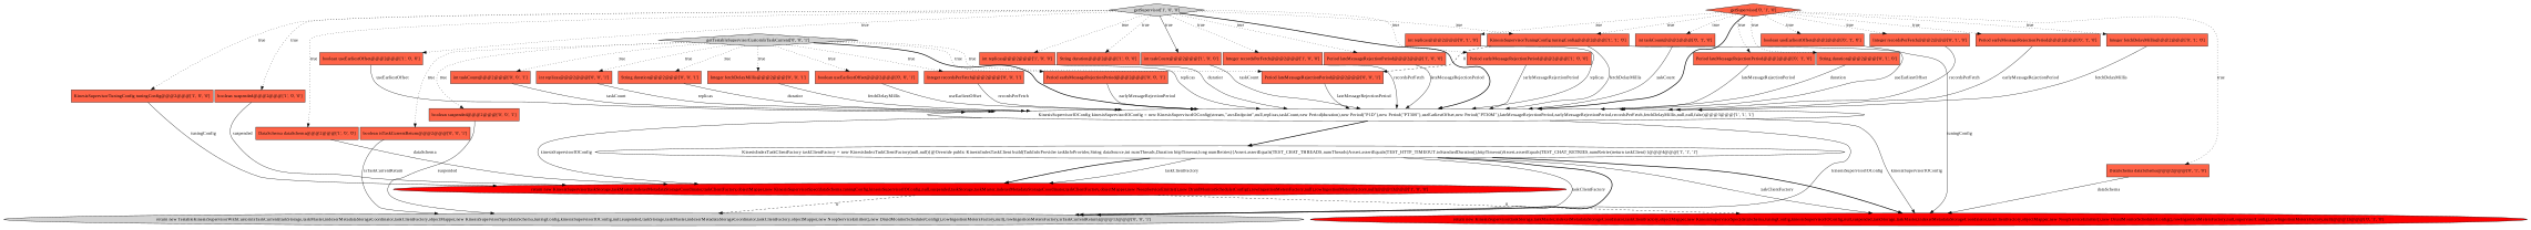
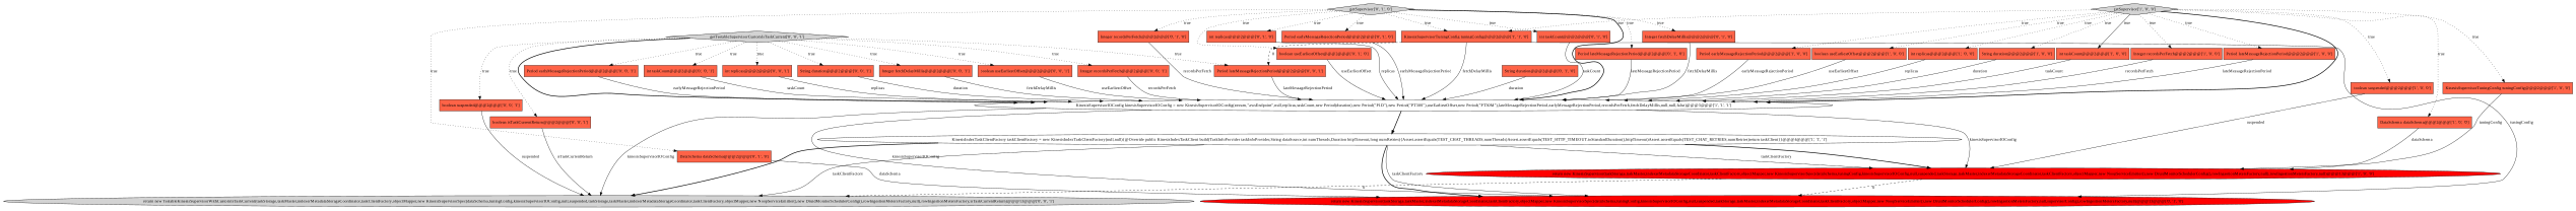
  digraph {
    fontname="Liberation Serif"
    node [fillcolor=tomato fontname="Liberation Serif" shape=box style=filled]
    edge [fontname="Liberation Serif" style=solid]
    n1 [label="Period lateMessageRejectionPeriod@@@2@@@['0', '0', '1']"]
    n2 [fillcolor=white label="KinesisSupervisorIOConfig kinesisSupervisorIOConfig = new KinesisSupervisorIOConfig(stream,\"awsEndpoint\",null,replicas,taskCount,new Period(duration),new Period(\"P1D\"),new Period(\"PT30S\"),useEarliestOffset,new Period(\"PT30M\"),lateMessageRejectionPeriod,earlyMessageRejectionPeriod,recordsPerFetch,fetchDelayMillis,null,null,false)@@@3@@@['1', '1', '1']" shape=ellipse]
    n3 [fillcolor=red label="return new KinesisSupervisor(taskStorage,taskMaster,indexerMetadataStorageCoordinator,taskClientFactory,objectMapper,new KinesisSupervisorSpec(dataSchema,tuningConfig,kinesisSupervisorIOConfig,null,suspended,taskStorage,taskMaster,indexerMetadataStorageCoordinator,taskClientFactory,objectMapper,new NoopServiceEmitter(),new DruidMonitorSchedulerConfig(),rowIngestionMetersFactory,null),rowIngestionMetersFactory,null)@@@13@@@['1', '0', '0']" shape=ellipse]
    n4 [fillcolor=lightgray label="return new TestableKinesisSupervisorWithCustomIsTaskCurrent(taskStorage,taskMaster,indexerMetadataStorageCoordinator,taskClientFactory,objectMapper,new KinesisSupervisorSpec(dataSchema,tuningConfig,kinesisSupervisorIOConfig,null,suspended,taskStorage,taskMaster,indexerMetadataStorageCoordinator,taskClientFactory,objectMapper,new NoopServiceEmitter(),new DruidMonitorSchedulerConfig(),rowIngestionMetersFactory,null),rowIngestionMetersFactory,isTaskCurrentReturn)@@@13@@@['0', '0', '1']" shape=ellipse]
    n5 [fillcolor=red label="return new KinesisSupervisor(taskStorage,taskMaster,indexerMetadataStorageCoordinator,taskClientFactory,objectMapper,new KinesisSupervisorSpec(dataSchema,tuningConfig,kinesisSupervisorIOConfig,null,suspended,taskStorage,taskMaster,indexerMetadataStorageCoordinator,taskClientFactory,objectMapper,new NoopServiceEmitter(),new DruidMonitorSchedulerConfig(),rowIngestionMetersFactory,null,supervisorConfig),rowIngestionMetersFactory,null)@@@13@@@['0', '1', '0']" shape=ellipse]
    n6 [fillcolor=white label="KinesisIndexTaskClientFactory taskClientFactory = new KinesisIndexTaskClientFactory(null,null){@Override public KinesisIndexTaskClient build(TaskInfoProvider taskInfoProvider,String dataSource,int numThreads,Duration httpTimeout,long numRetries){Assert.assertEquals(TEST_CHAT_THREADS,numThreads)Assert.assertEquals(TEST_HTTP_TIMEOUT.toStandardDuration(),httpTimeout)Assert.assertEquals(TEST_CHAT_RETRIES,numRetries)return taskClient}}@@@4@@@['1', '1', '1']" shape=ellipse]
    n7 [label="Period earlyMessageRejectionPeriod@@@2@@@['0', '0', '1']"]
    n8 [label="Period earlyMessageRejectionPeriod@@@2@@@['1', '0', '0']"]
    n9 [label="Period lateMessageRejectionPeriod@@@2@@@['0', '1', '0']"]
    n10 [label="int taskCount@@@2@@@['0', '0', '1']"]
    n11 [label="boolean suspended@@@2@@@['1', '0', '0']"]
    n12 [label="boolean useEarliestOffset@@@2@@@['1', '0', '0']"]
    n13 [label="int replicas@@@2@@@['1', '0', '0']"]
    n14 [label="String duration@@@2@@@['0', '1', '0']"]
    n15 [label="String duration@@@2@@@['1', '0', '0']"]
    n16 [label="boolean useEarliestOffset@@@2@@@['0', '1', '0']"]
    n17 [label="Integer recordsPerFetch@@@2@@@['0', '1', '0']"]
    n18 [label="int taskCount@@@2@@@['1', '0', '0']"]
    n19 [label="boolean suspended@@@2@@@['0', '0', '1']"]
    n20 [label="int replicas@@@2@@@['0', '0', '1']"]
    n21 [label="String duration@@@2@@@['0', '0', '1']"]
    n22 [label="Integer fetchDelayMillis@@@2@@@['0', '0', '1']"]
    n23 [label="Period earlyMessageRejectionPeriod@@@2@@@['0', '1', '0']"]
    n24 [label="Integer fetchDelayMillis@@@2@@@['0', '1', '0']"]
    n25 [label="DataSchema dataSchema@@@2@@@['1', '0', '0']"]
    n26 [label="Integer recordsPerFetch@@@2@@@['1', '0', '0']"]
    n27 [fillcolor=lightgray label="getSupervisor['1', '0', '0']" shape=diamond]
    n28 [label="KinesisSupervisorTuningConfig tuningConfig@@@2@@@['1', '1', '0']"]
    n29 [label="KinesisSupervisorTuningConfig tuningConfig@@@2@@@['1', '0', '0']"]
    n30 [label="Period lateMessageRejectionPeriod@@@2@@@['1', '0', '0']"]
-   n31 [label="getSupervisor['0', '1', '0']" shape=diamond]
+   n31 [fillcolor=lightgray label="getSupervisor['0', '1', '0']" shape=diamond]
    n32 [label="DataSchema dataSchema@@@2@@@['0', '1', '0']"]
    n33 [label="int replicas@@@2@@@['0', '1', '0']"]
    n34 [label="int taskCount@@@2@@@['0', '1', '0']"]
    n35 [fillcolor=lightgray label="getTestableSupervisorCustomIsTaskCurrent['0', '0', '1']" shape=diamond]
    n36 [label="boolean useEarliestOffset@@@2@@@['0', '0', '1']"]
    n37 [label="Integer recordsPerFetch@@@2@@@['0', '0', '1']"]
    n38 [label="boolean isTaskCurrentReturn@@@2@@@['0', '0', '1']"]
    n1 -> n2 [label=lateMessageRejectionPeriod]
    n2 -> n3 [label=kinesisSupervisorIOConfig]
    n2 -> n4 [label=kinesisSupervisorIOConfig]
    n2 -> n5 [label=kinesisSupervisorIOConfig]
    n2 -> n6 [style=bold]
    n3 -> n4 [label=0 style=dashed]
    n3 -> n5 [label=0 style=dashed]
    n6 -> n3 [label=taskClientFactory]
    n6 -> n3 [style=bold]
    n6 -> n4 [label=taskClientFactory]
    n6 -> n4 [style=bold]
    n6 -> n5 [label=taskClientFactory]
    n6 -> n5 [style=bold]
    n7 -> n2 [label=earlyMessageRejectionPeriod]
    n8 -> n2 [label=earlyMessageRejectionPeriod]
    n9 -> n2 [label=lateMessageRejectionPeriod]
    n10 -> n2 [label=taskCount]
    n11 -> n3 [label=suspended]
    n12 -> n2 [label=useEarliestOffset]
    n13 -> n2 [label=replicas]
    n14 -> n2 [label=duration]
    n15 -> n2 [label=duration]
    n16 -> n2 [label=useEarliestOffset]
    n17 -> n2 [label=recordsPerFetch]
    n18 -> n2 [label=taskCount]
    n19 -> n4 [label=suspended]
    n20 -> n2 [label=replicas]
    n21 -> n2 [label=duration]
    n22 -> n2 [label=fetchDelayMillis]
    n23 -> n2 [label=earlyMessageRejectionPeriod]
    n24 -> n2 [label=fetchDelayMillis]
    n25 -> n3 [label=dataSchema]
    n26 -> n2 [label=recordsPerFetch]
    n27 -> n2 [style=bold]
    n27 -> n8 [label=true style=dotted]
    n27 -> n11 [label=true style=dotted]
    n27 -> n12 [label=true style=dotted]
    n27 -> n13 [label=true style=dotted]
    n27 -> n15 [label=true style=dotted]
    n27 -> n18 [label=true]
    n27 -> n25 [label=true style=dotted]
    n27 -> n26 [label=true style=dotted]
    n27 -> n28 [label=true style=dotted]
    n27 -> n29 [label=true style=dotted]
    n27 -> n30 [label=true style=dotted]
    n28 -> n1 [label=0 style=dashed]
    n28 -> n2 [label=fetchDelayMillis]
    n28 -> n5 [label=tuningConfig]
    n29 -> n3 [label=tuningConfig]
    n30 -> n2 [label=lateMessageRejectionPeriod]
    n31 -> n2 [style=bold]
    n31 -> n9 [label=true style=dotted]
-   n31 -> n14 [label=true style=dotted]
    n31 -> n16 [label=true style=dotted]
    n31 -> n17 [label=true style=dotted]
    n31 -> n23 [label=true style=dotted]
    n31 -> n24 [label=true style=dotted]
    n31 -> n28 [label=true style=dotted]
    n31 -> n32 [label=true style=dotted]
    n31 -> n33 [label=true style=dotted]
    n31 -> n34 [label=true style=dotted]
    n32 -> n5 [label=dataSchema]
    n33 -> n2 [label=replicas]
    n34 -> n2 [label=taskCount]
    n35 -> n1 [label=true style=dotted]
    n35 -> n2 [style=bold]
    n35 -> n7 [label=true style=dotted]
    n35 -> n10 [label=true style=dotted]
    n35 -> n19 [label=true style=dotted]
    n35 -> n20 [label=true style=dotted]
    n35 -> n21 [label=true style=dotted]
    n35 -> n22 [label=true style=dotted]
    n35 -> n36 [label=true style=dotted]
    n35 -> n37 [label=true style=dotted]
    n35 -> n38 [label=true style=dotted]
    n36 -> n2 [label=useEarliestOffset]
    n37 -> n2 [label=recordsPerFetch]
    n38 -> n4 [label=isTaskCurrentReturn]
  }
